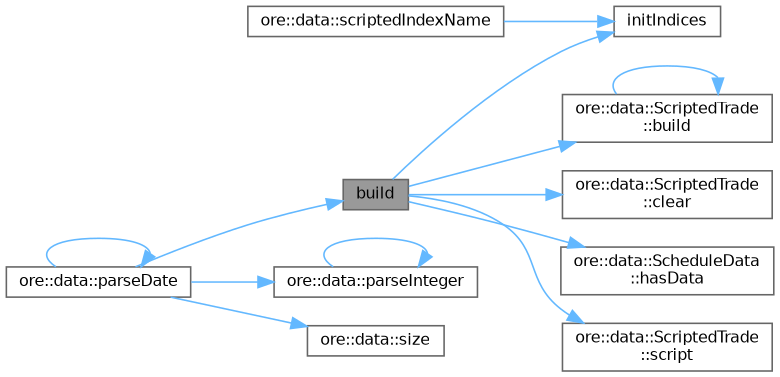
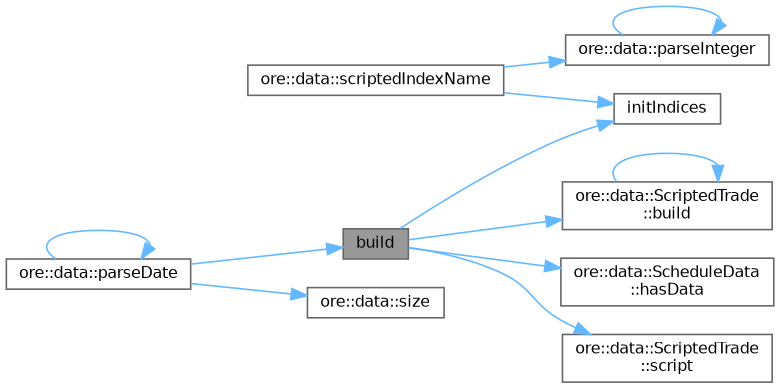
  digraph {
    rankdir=LR
    node [color=grey40 fillcolor=white fontname=Helvetica fontsize=10 shape=box style=filled]
    edge [color=steelblue1 fontname=Helvetica fontsize=10 labelfontname=Helvetica labelfontsize=10 style=solid]
    n1 [color=gray40 fillcolor=grey60 fontcolor=black height=0.2 label=build width=0.4]
    n2 [height=0.2 label="ore::data::ScriptedTrade\l::build" width=0.4]
-   n3 [height=0.2 label="ore::data::ScriptedTrade\l::clear" width=0.4]
    n4 [height=0.2 label="ore::data::ScheduleData\l::hasData" width=0.4]
    n5 [height=0.2 label=initIndices width=0.4]
    n6 [height=0.2 label="ore::data::ScriptedTrade\l::script" width=0.4]
    n7 [height=0.2 label="ore::data::parseDate" width=0.4]
    n8 [height=0.2 label="ore::data::parseInteger" width=0.4]
    n9 [height=0.2 label="ore::data::size" width=0.4]
    n10 [height=0.2 label="ore::data::scriptedIndexName" width=0.4]
    n1 -> n2
-   n1 -> n3
    n1 -> n4
    n1 -> n5
    n1 -> n6
    n2 -> n2
    n7 -> n1
    n7 -> n7
-   n7 -> n8
+   n10 -> n8
    n7 -> n9
    n8 -> n8
    n10 -> n5
  }
